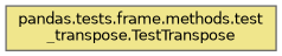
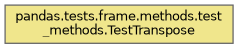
  digraph {
    rankdir=LR
-   n1 [color=grey40 fillcolor=khaki fontname=Helvetica fontsize=10 height=0.2 label="pandas.tests.frame.methods.test\l_transpose.TestTranspose" shape=box style=filled width=0.4]
+   n1 [color=grey40 fillcolor=khaki fontname=Helvetica fontsize=10 height=0.2 label="pandas.tests.frame.methods.test\l_methods.TestTranspose" shape=box style=filled width=0.4]
  }
